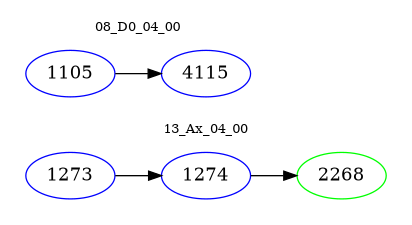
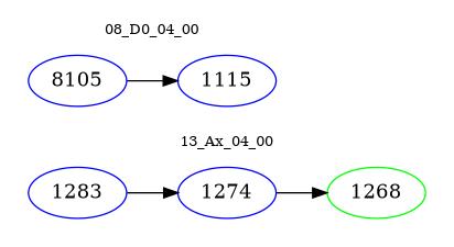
  digraph {
    rankdir=LR
    node [color=blue]
    edge [color=black]
-   n1 [label=1273]
-   n2 [color=green label=2268]
+   n1 [label=1283]
+   n2 [color=green label=1268]
    n3 [label=1274]
-   n4 [label=1105]
-   n5 [label=4115]
+   n4 [label=8105]
+   n5 [label=1115]
    subgraph cluster_1 {
      color=white
      fontsize=10
      label="13_Ax_04_00"
      n1
      n2
      n3
    }
    subgraph cluster_2 {
      color=white
      fontsize=10
      label="08_D0_04_00"
      n4
      n5
    }
    n1 -> n3
    n3 -> n2
    n4 -> n5
  }
